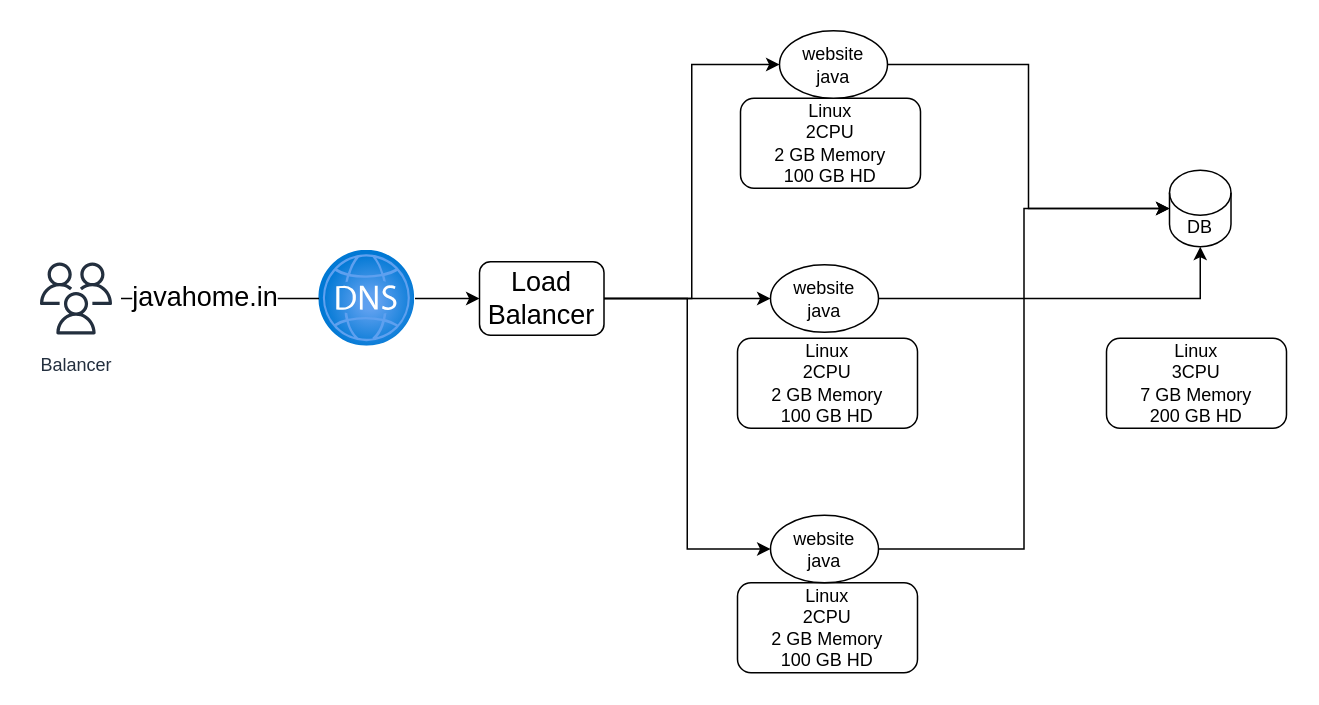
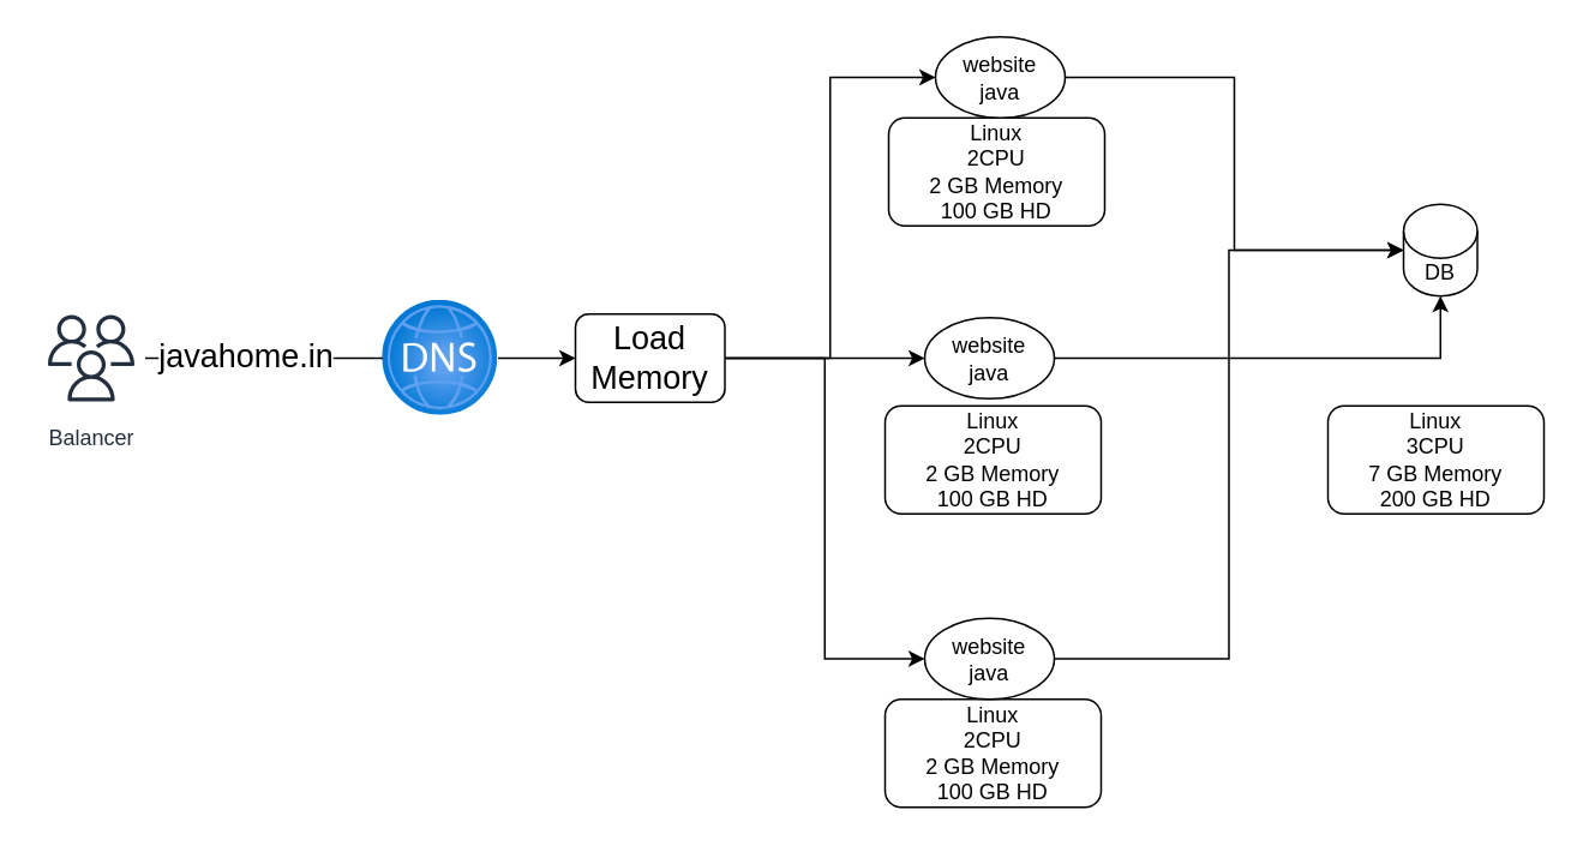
  <mxCell id="0" />
  <mxCell id="1" parent="0" />
  <mxCell id="2" value="Linux&lt;br&gt;2CPU&lt;br&gt;2 GB Memory&lt;br&gt;100 GB HD" style="rounded=1;whiteSpace=wrap;html=1;" vertex="1" parent="1"><mxGeometry x="491" y="225" width="120" height="60" as="geometry" /></mxCell>
  <mxCell id="3" style="edgeStyle=orthogonalEdgeStyle;rounded=0;orthogonalLoop=1;jettySize=auto;html=1;" edge="1" parent="1" source="4" target="6"><mxGeometry relative="1" as="geometry" /></mxCell>
  <mxCell id="4" value="website&lt;br&gt;java" style="ellipse;whiteSpace=wrap;html=1;" vertex="1" parent="1"><mxGeometry x="513" y="176" width="72" height="45" as="geometry" /></mxCell>
  <mxCell id="5" value="Linux&lt;br&gt;3CPU&lt;br&gt;7 GB Memory&lt;br&gt;200 GB HD" style="rounded=1;whiteSpace=wrap;html=1;" vertex="1" parent="1"><mxGeometry x="737" y="225" width="120" height="60" as="geometry" /></mxCell>
  <mxCell id="6" value="DB" style="shape=cylinder3;whiteSpace=wrap;html=1;boundedLbl=1;backgroundOutline=1;size=15;" vertex="1" parent="1"><mxGeometry x="779" y="113" width="41" height="51" as="geometry" /></mxCell>
  <mxCell id="7" value="Balancer" style="sketch=0;outlineConnect=0;fontColor=#232F3E;gradientColor=none;strokeColor=#232F3E;fillColor=#ffffff;dashed=0;verticalLabelPosition=bottom;verticalAlign=top;align=center;html=1;fontSize=12;fontStyle=0;aspect=fixed;shape=mxgraph.aws4.resourceIcon;resIcon=mxgraph.aws4.users;" vertex="1" parent="1"><mxGeometry x="20" y="168.5" width="60" height="60" as="geometry" /></mxCell>
  <mxCell id="8" style="edgeStyle=orthogonalEdgeStyle;rounded=0;orthogonalLoop=1;jettySize=auto;html=1;fontSize=18;" edge="1" parent="1" source="9" target="21"><mxGeometry relative="1" as="geometry" /></mxCell>
  <mxCell id="9" value="" style="aspect=fixed;html=1;points=[];align=center;image;fontSize=12;image=img/lib/azure2/networking/DNS_Zones.svg;" vertex="1" parent="1"><mxGeometry x="212" y="166.5" width="64" height="64" as="geometry" /></mxCell>
  <mxCell id="10" value="" style="edgeStyle=orthogonalEdgeStyle;rounded=0;orthogonalLoop=1;jettySize=auto;html=1;entryX=0;entryY=0.5;entryDx=0;entryDy=0;endArrow=none;" edge="1" parent="1" source="7" target="9"><mxGeometry relative="1" as="geometry"><mxPoint x="157" y="198.5" as="sourcePoint" /><mxPoint x="513" y="198.5" as="targetPoint" /></mxGeometry></mxCell>
  <mxCell id="11" value="javahome.in" style="edgeLabel;html=1;align=center;verticalAlign=middle;resizable=0;points=[];fontSize=18;" vertex="1" connectable="0" parent="10"><mxGeometry x="-0.169" y="2" relative="1" as="geometry"><mxPoint y="1" as="offset" /></mxGeometry></mxCell>
  <mxCell id="12" value="Linux&lt;br&gt;2CPU&lt;br&gt;2 GB Memory&lt;br&gt;100 GB HD" style="rounded=1;whiteSpace=wrap;html=1;" vertex="1" parent="1"><mxGeometry x="493" y="65" width="120" height="60" as="geometry" /></mxCell>
  <mxCell id="13" style="edgeStyle=orthogonalEdgeStyle;rounded=0;orthogonalLoop=1;jettySize=auto;html=1;entryX=0;entryY=0.5;entryDx=0;entryDy=0;entryPerimeter=0;fontSize=18;" edge="1" parent="1" source="14" target="6"><mxGeometry relative="1" as="geometry" /></mxCell>
  <mxCell id="14" value="website&lt;br&gt;java" style="ellipse;whiteSpace=wrap;html=1;" vertex="1" parent="1"><mxGeometry x="519" y="20" width="72" height="45" as="geometry" /></mxCell>
  <mxCell id="15" value="Linux&lt;br&gt;2CPU&lt;br&gt;2 GB Memory&lt;br&gt;100 GB HD" style="rounded=1;whiteSpace=wrap;html=1;" vertex="1" parent="1"><mxGeometry x="491" y="388" width="120" height="60" as="geometry" /></mxCell>
  <mxCell id="16" style="edgeStyle=orthogonalEdgeStyle;rounded=0;orthogonalLoop=1;jettySize=auto;html=1;entryX=0;entryY=0.5;entryDx=0;entryDy=0;entryPerimeter=0;fontSize=18;" edge="1" parent="1" source="17" target="6"><mxGeometry relative="1" as="geometry" /></mxCell>
  <mxCell id="17" value="website&lt;br&gt;java" style="ellipse;whiteSpace=wrap;html=1;" vertex="1" parent="1"><mxGeometry x="513" y="343" width="72" height="45" as="geometry" /></mxCell>
  <mxCell id="18" style="edgeStyle=orthogonalEdgeStyle;rounded=0;orthogonalLoop=1;jettySize=auto;html=1;entryX=0;entryY=0.5;entryDx=0;entryDy=0;fontSize=18;" edge="1" parent="1" source="21" target="14"><mxGeometry relative="1" as="geometry" /></mxCell>
  <mxCell id="19" style="edgeStyle=orthogonalEdgeStyle;rounded=0;orthogonalLoop=1;jettySize=auto;html=1;entryX=0;entryY=0.5;entryDx=0;entryDy=0;fontSize=18;" edge="1" parent="1" source="21" target="4"><mxGeometry relative="1" as="geometry" /></mxCell>
  <mxCell id="20" style="edgeStyle=orthogonalEdgeStyle;rounded=0;orthogonalLoop=1;jettySize=auto;html=1;entryX=0;entryY=0.5;entryDx=0;entryDy=0;fontSize=18;" edge="1" parent="1" source="21" target="17"><mxGeometry relative="1" as="geometry" /></mxCell>
- <mxCell id="21" value="Load &lt;br&gt;Balancer" style="rounded=1;whiteSpace=wrap;html=1;fontSize=18;" vertex="1" parent="1"><mxGeometry x="319" y="174" width="83" height="49" as="geometry" /></mxCell>
+ <mxCell id="21" value="Load &lt;br&gt;Memory" style="rounded=1;whiteSpace=wrap;html=1;fontSize=18;" vertex="1" parent="1"><mxGeometry x="319" y="174" width="83" height="49" as="geometry" /></mxCell>
